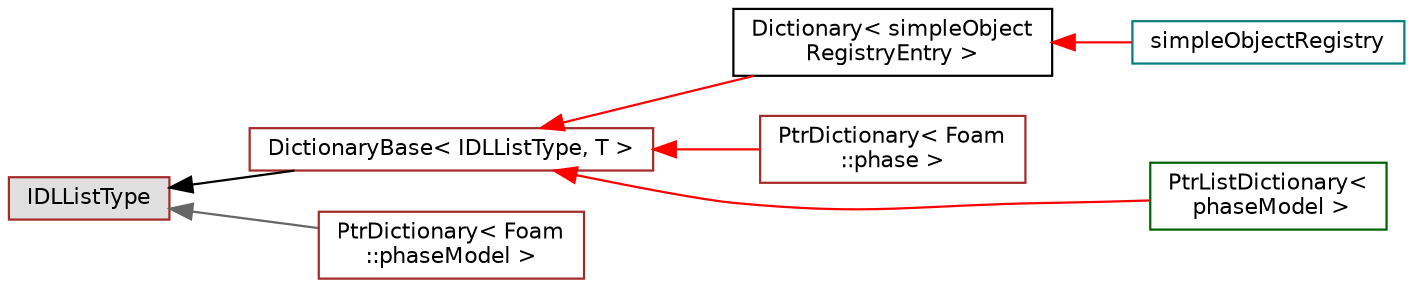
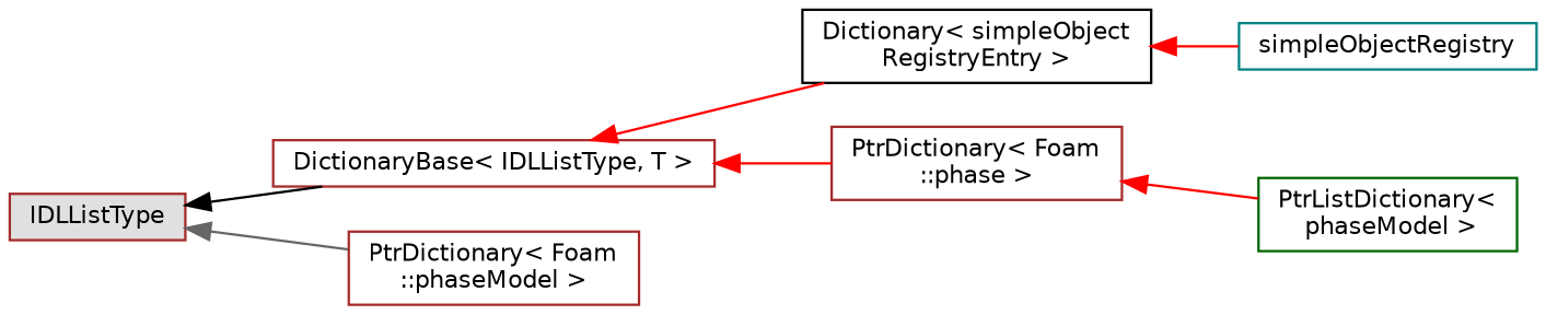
  digraph {
    rankdir=LR
    node [color=brown fillcolor=white fontname=Helvetica fontsize=10 shape=box style=filled]
    edge [color=red dir=back fontname=Helvetica fontsize=10 labelfontname=Helvetica labelfontsize=10 style=solid]
    n1 [fillcolor="#E0E0E0" height=0.2 label=IDLListType width=0.4]
    n2 [height=0.2 label="DictionaryBase\< IDLListType, T \>" width=0.4]
    n3 [height=0.2 label="PtrDictionary\< Foam\l::phaseModel \>" width=0.4]
    n4 [color=black height=0.2 label="Dictionary\< simpleObject\lRegistryEntry \>" width=0.4]
    n5 [height=0.2 label="PtrDictionary\< Foam\l::phase \>" width=0.4]
    n6 [color=darkgreen height=0.2 label="PtrListDictionary\<\l phaseModel \>" width=0.4]
    n7 [color=teal height=0.2 label=simpleObjectRegistry width=0.4]
    n1 -> n2 [color=black]
    n1 -> n3 [color=gray40]
    n2 -> n4
    n2 -> n5
-   n2 -> n6
+   n5 -> n6
    n4 -> n7
  }
